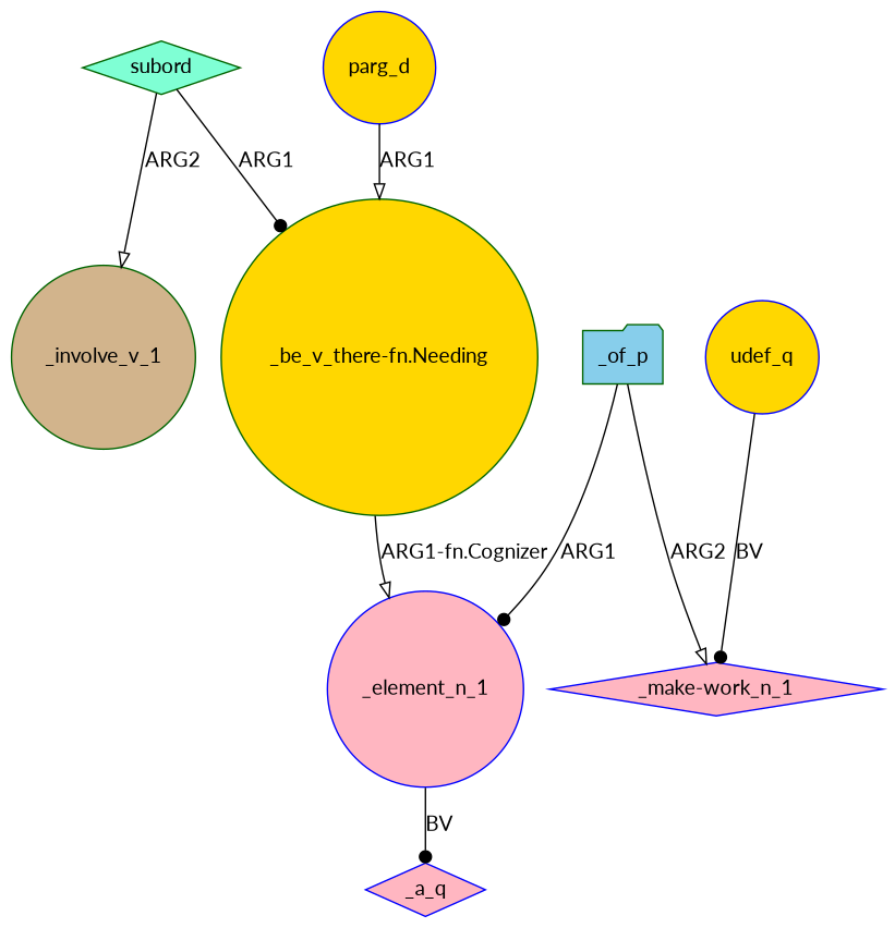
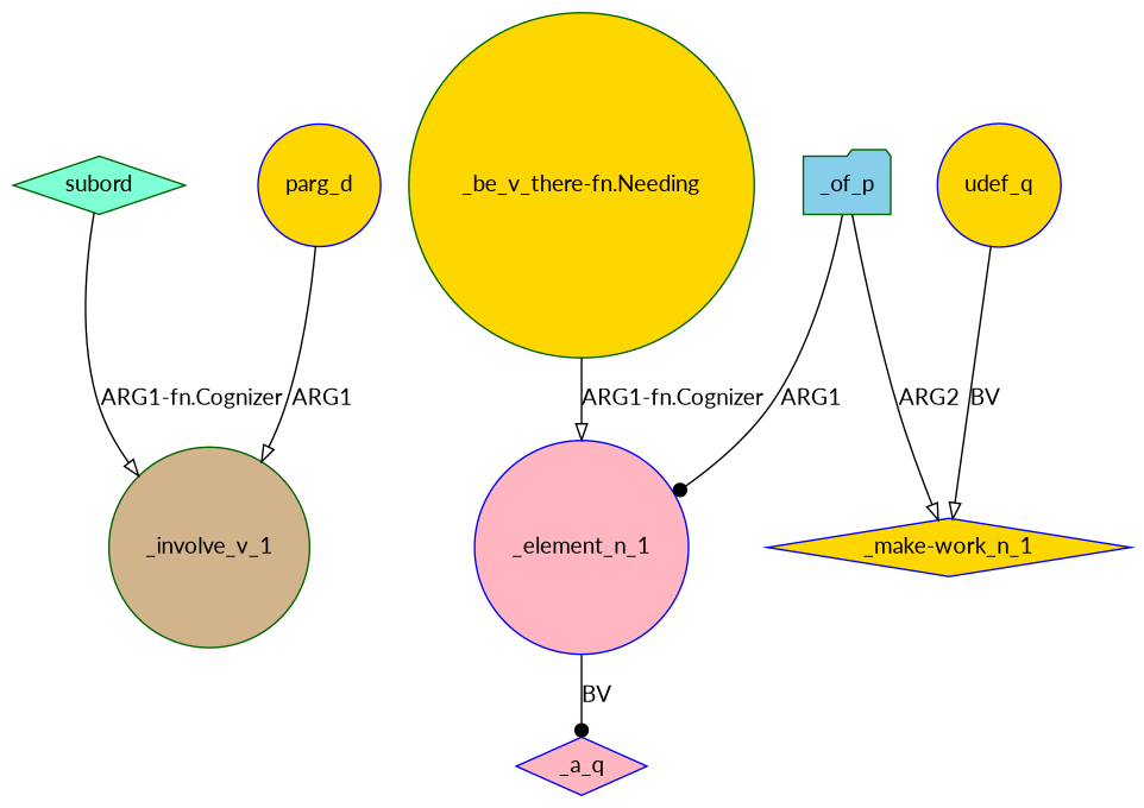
  digraph {
    fontname=Lato
    node [color=blue fillcolor=gold fontname=Lato shape=circle style=filled]
    edge [arrowhead=onormal fontname=Lato]
    subord [color=darkgreen fillcolor=aquamarine shape=diamond]
    "_be_v_there-fn.Needing" [color=darkgreen]
    _involve_v_1 [color=darkgreen fillcolor=tan]
    _element_n_1 [fillcolor=lightpink]
    _a_q [fillcolor=lightpink shape=diamond]
    parg_d
    _of_p [color=darkgreen fillcolor=skyblue shape=folder]
-   "_make-work_n_1" [fillcolor=lightpink shape=diamond]
+   "_make-work_n_1" [shape=diamond]
    udef_q
-   subord -> "_be_v_there-fn.Needing" [arrowhead=dot label=ARG1]
-   subord -> _involve_v_1 [label=ARG2]
+   subord -> _involve_v_1 [label="ARG1-fn.Cognizer"]
    "_be_v_there-fn.Needing" -> _element_n_1 [label="ARG1-fn.Cognizer"]
    _element_n_1 -> _a_q [arrowhead=dot label=BV]
-   parg_d -> "_be_v_there-fn.Needing" [label=ARG1]
+   parg_d -> _involve_v_1 [label=ARG1]
    _of_p -> _element_n_1 [arrowhead=dot label=ARG1]
    _of_p -> "_make-work_n_1" [label=ARG2]
-   udef_q -> "_make-work_n_1" [arrowhead=dot label=BV]
+   udef_q -> "_make-work_n_1" [label=BV]
  }
